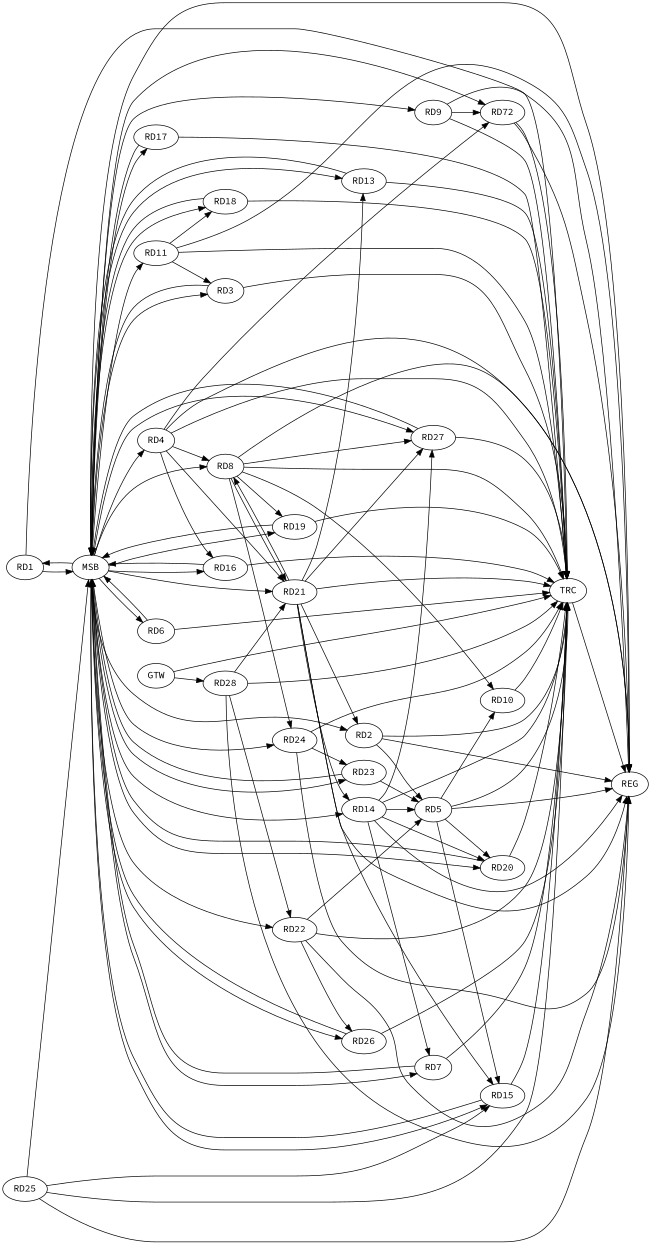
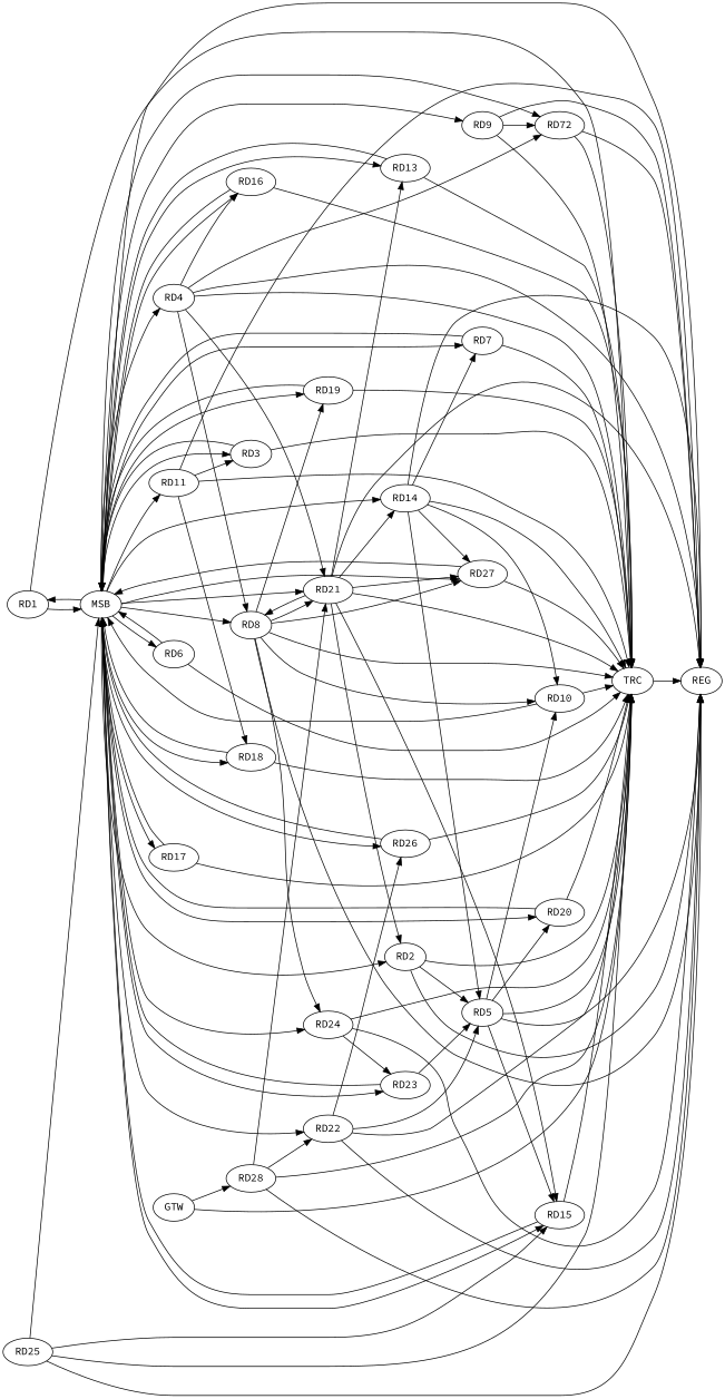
  strict digraph {
    fontname="Source Code Pro"
    rankdir=LR
    node [fontname="Source Code Pro"]
    edge [fontname="Source Code Pro"]
    n1 [label=RD1]
    n2 [label=MSB]
    n3 [label=TRC]
    n4 [label=RD2]
    n5 [label=REG]
    n6 [label=RD3]
    n7 [label=RD4]
    n8 [label=RD8]
    n9 [label=RD72]
    n10 [label=RD16]
    n11 [label=RD21]
    n12 [label=RD15]
    n13 [label=RD20]
    n14 [label=RD6]
    n15 [label=RD7]
    n16 [label=RD19]
    n17 [label=RD24]
    n18 [label=RD27]
    n19 [label=RD9]
    n20 [label=RD11]
    n21 [label=RD18]
    n22 [label=RD13]
    n23 [label=RD14]
    n24 [label=RD17]
    n25 [label=RD22]
    n26 [label=RD26]
    n27 [label=RD23]
    n28 [label=RD5]
    n29 [label=RD10]
    n30 [label=RD25]
    n31 [label=RD28]
    n32 [label=GTW]
    n1 -> n2
    n1 -> n3
    n2 -> n1
    n2 -> n4
    n2 -> n5
    n2 -> n6
    n2 -> n7
    n2 -> n8
    n2 -> n9
    n2 -> n10
    n2 -> n11
    n2 -> n12
    n2 -> n13
    n2 -> n14
    n2 -> n15
    n2 -> n16
    n2 -> n17
    n2 -> n18
    n2 -> n19
    n2 -> n20
    n2 -> n21
    n2 -> n22
    n2 -> n23
    n2 -> n24
    n2 -> n25
    n2 -> n26
    n2 -> n27
    n3 -> n5
    n4 -> n3
    n4 -> n5
    n4 -> n28
    n6 -> n2
    n6 -> n3
    n7 -> n3
    n7 -> n5
    n7 -> n8
    n7 -> n9
    n7 -> n10
    n7 -> n11
    n8 -> n3
    n8 -> n5
    n8 -> n11
    n8 -> n16
    n8 -> n17
    n8 -> n18
    n8 -> n29
    n9 -> n3
    n9 -> n5
    n10 -> n2
    n10 -> n3
    n11 -> n3
    n11 -> n4
    n11 -> n5
    n11 -> n8
    n11 -> n12
    n11 -> n18
    n11 -> n22
    n11 -> n23
    n12 -> n2
    n12 -> n3
    n13 -> n2
    n13 -> n3
    n14 -> n2
    n14 -> n3
    n15 -> n2
    n15 -> n3
    n16 -> n2
    n16 -> n3
    n17 -> n3
    n17 -> n5
    n17 -> n27
    n18 -> n2
    n18 -> n3
    n19 -> n3
    n19 -> n5
    n19 -> n9
    n20 -> n3
    n20 -> n5
    n20 -> n6
    n20 -> n21
    n21 -> n2
    n21 -> n3
    n22 -> n2
    n22 -> n3
    n23 -> n3
    n23 -> n5
    n23 -> n15
    n23 -> n18
    n23 -> n28
-   n23 -> n13
+   n23 -> n29
    n24 -> n2
    n24 -> n3
    n25 -> n3
    n25 -> n5
    n25 -> n26
    n25 -> n28
    n26 -> n2
    n26 -> n3
    n27 -> n2
    n27 -> n28
    n28 -> n3
    n28 -> n5
    n28 -> n12
    n28 -> n13
    n28 -> n29
+   n29 -> n2
    n29 -> n3
    n30 -> n2
    n30 -> n3
    n30 -> n5
    n30 -> n12
    n31 -> n3
    n31 -> n5
    n31 -> n11
    n31 -> n25
    n32 -> n3
    n32 -> n31
  }
